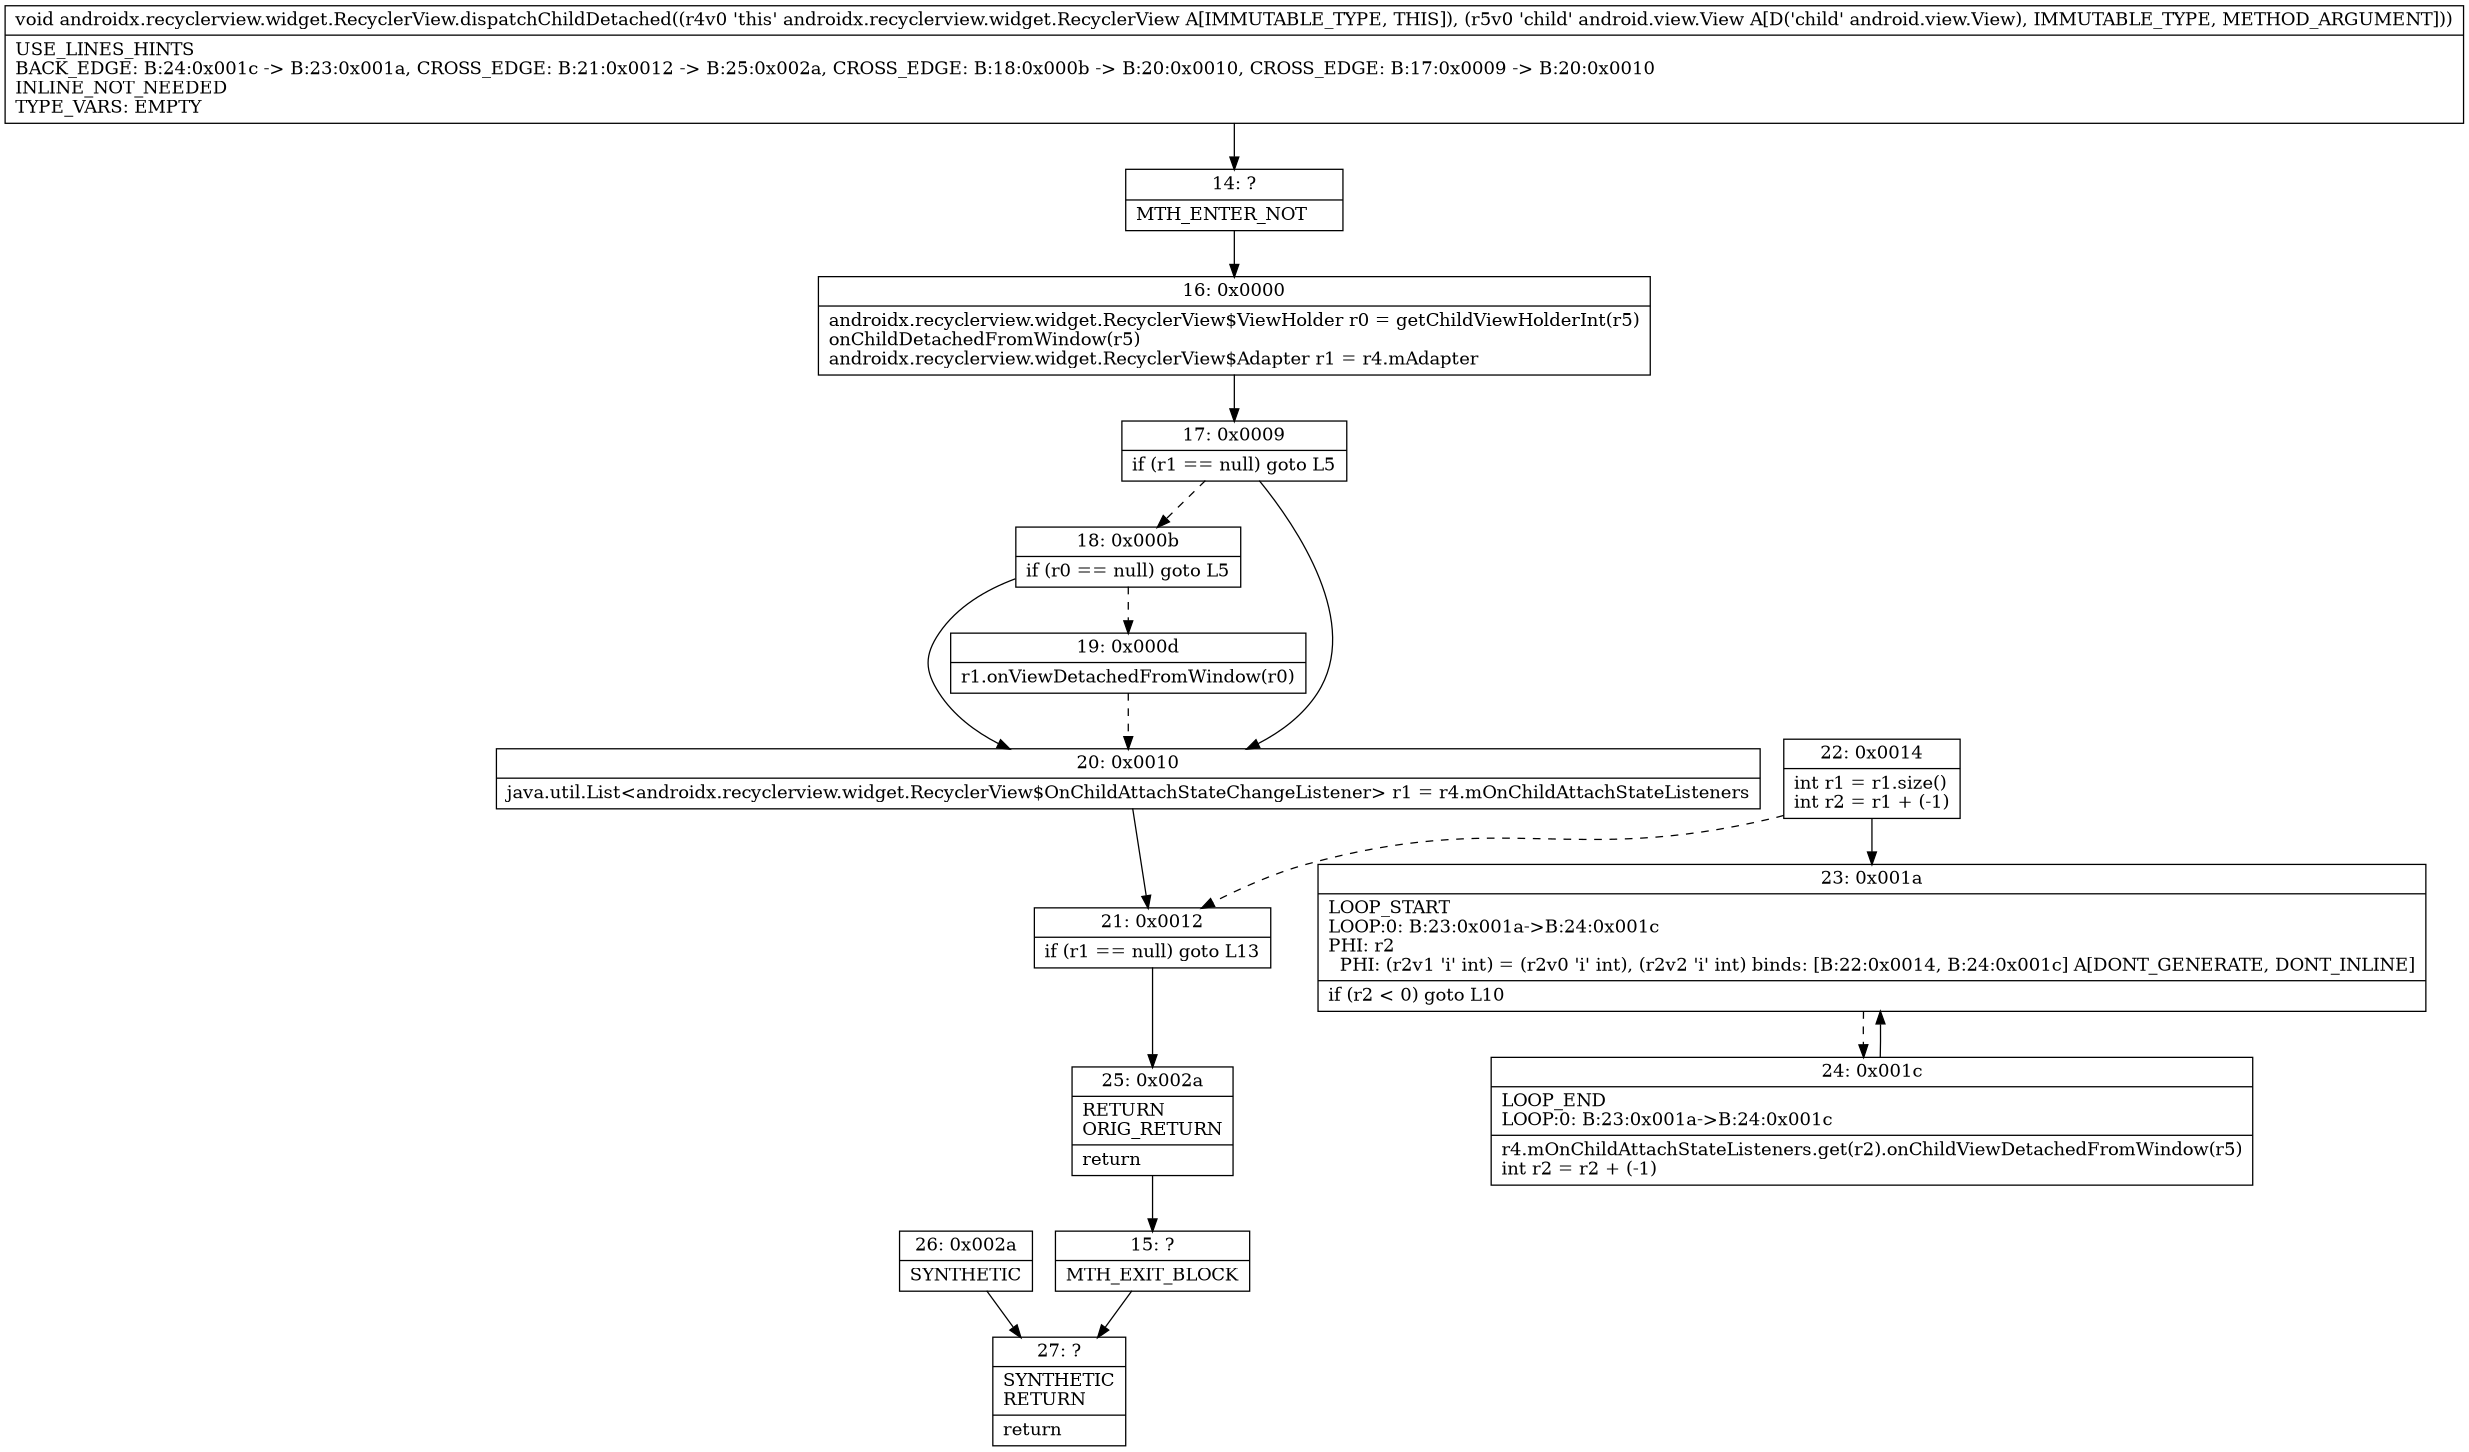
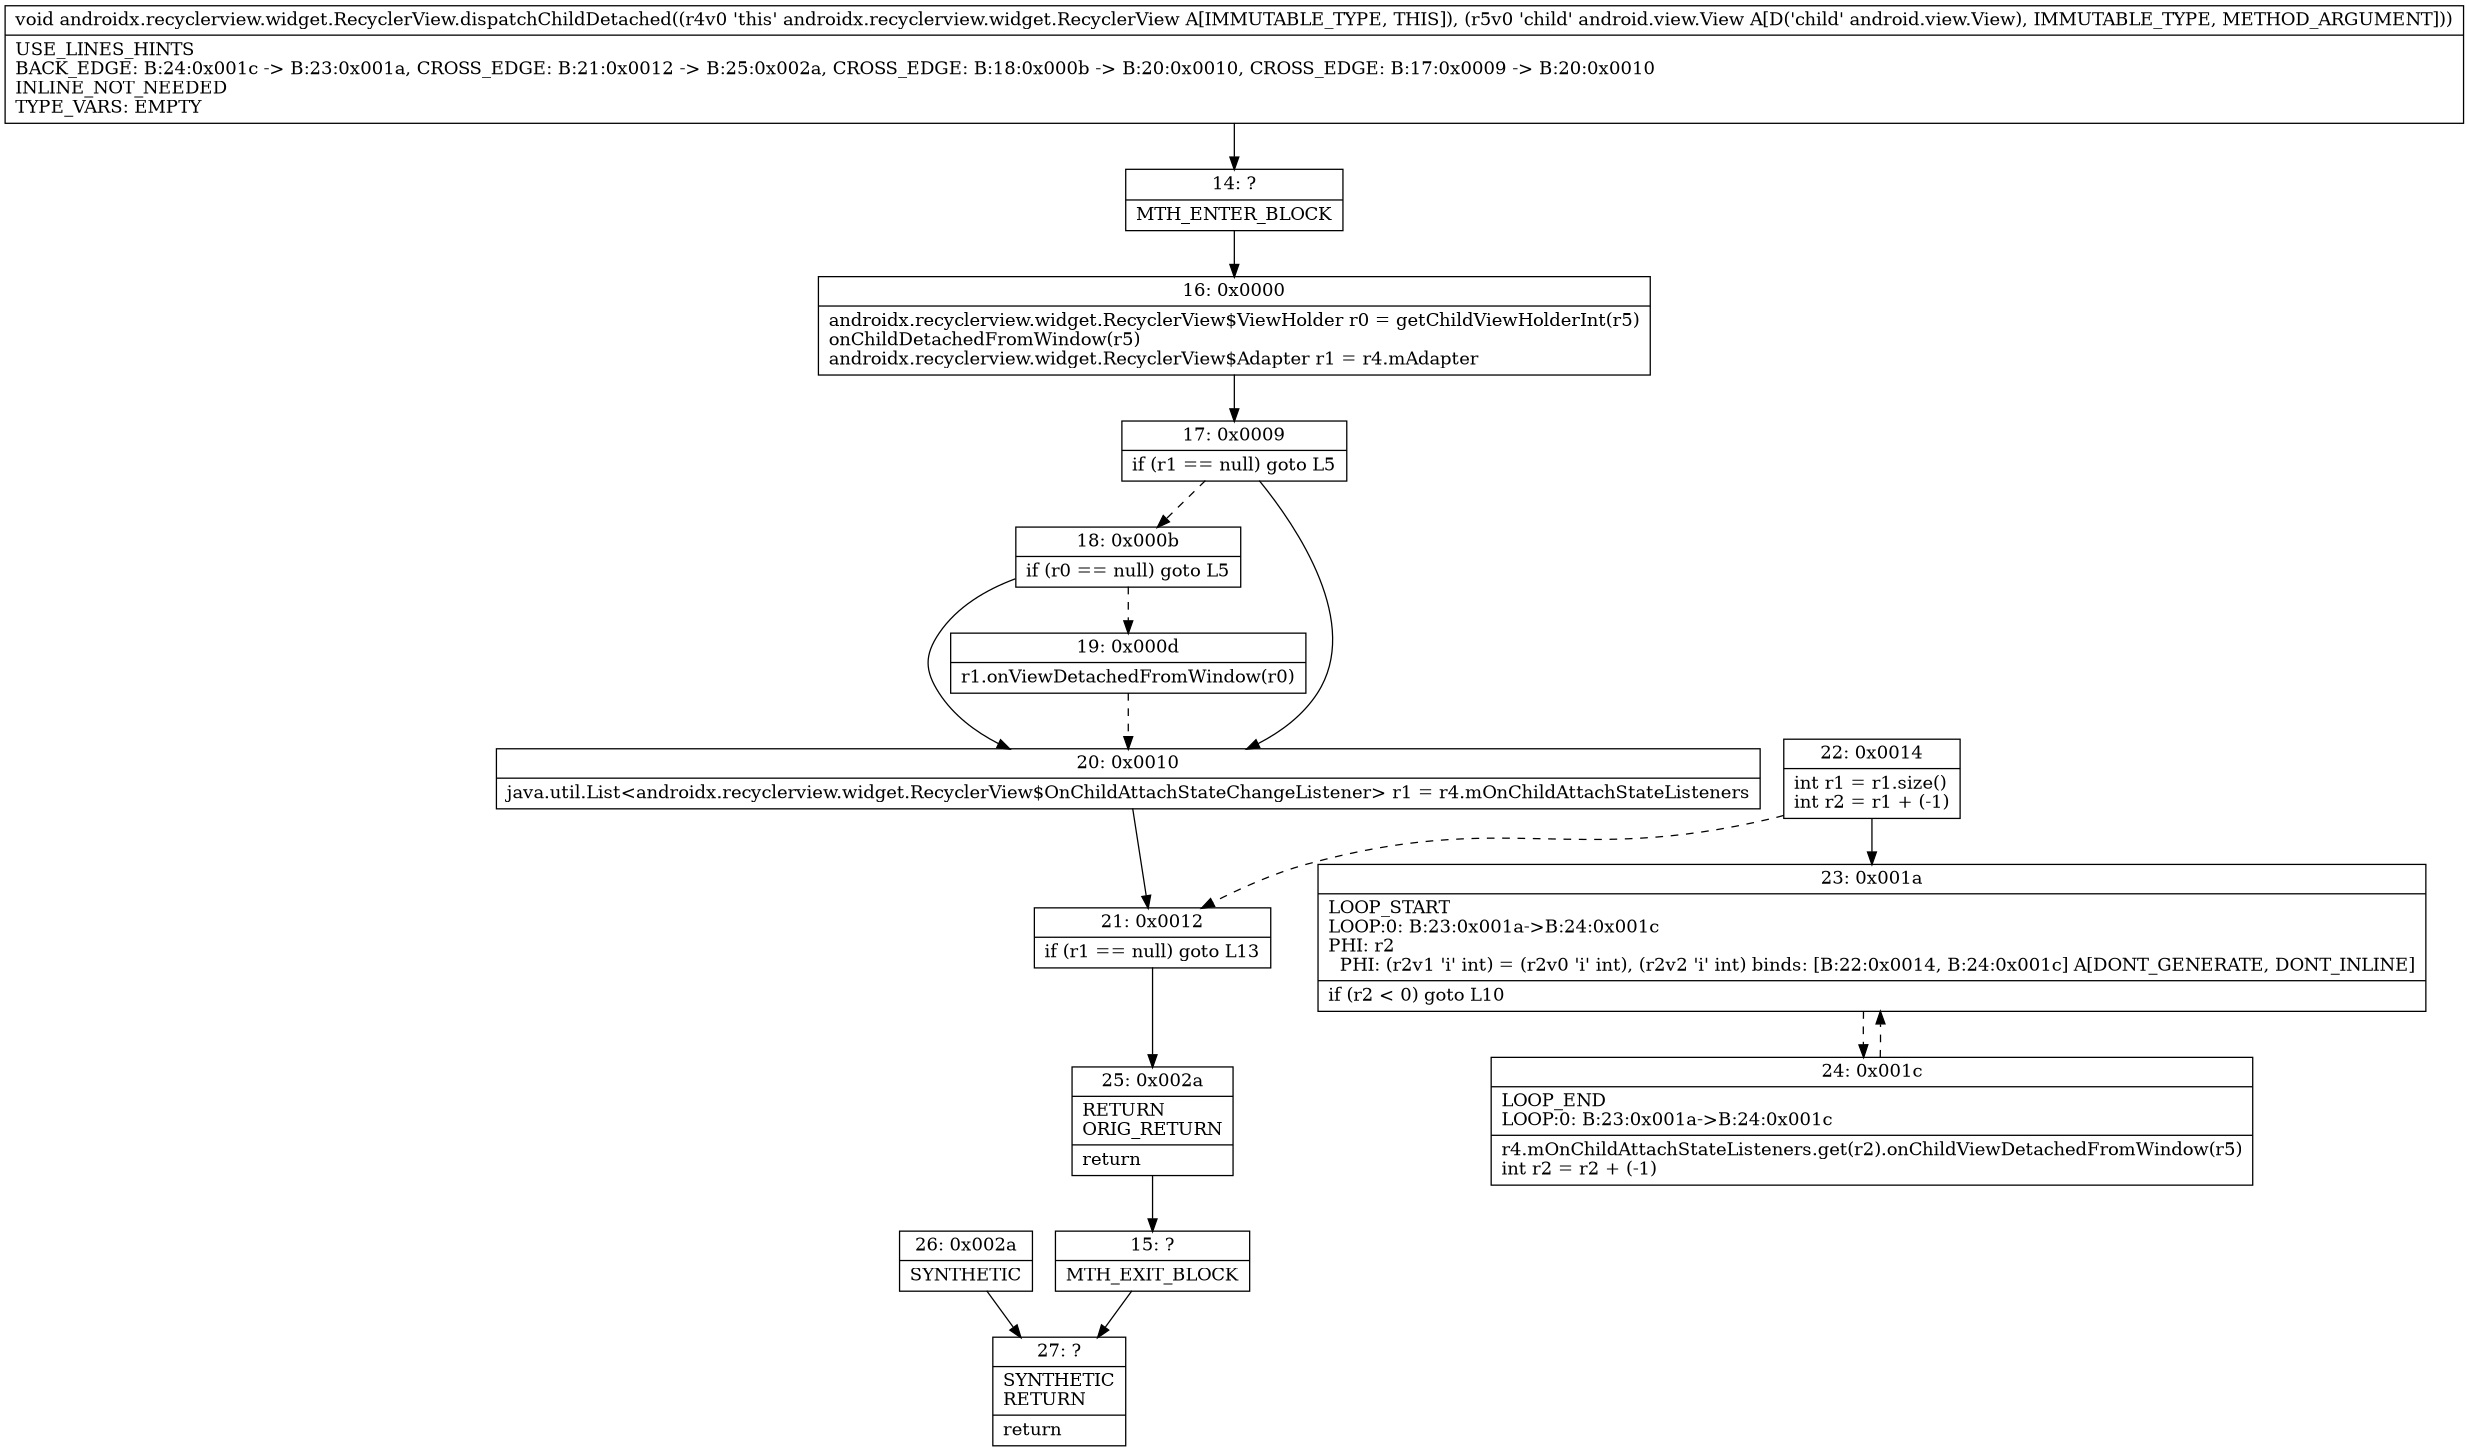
  digraph {
    node [shape=record]
-   n1 [label="{14\:\ ?|MTH_ENTER_NOT\l}"]
+   n1 [label="{14\:\ ?|MTH_ENTER_BLOCK\l}"]
    n2 [label="{16\:\ 0x0000|androidx.recyclerview.widget.RecyclerView$ViewHolder r0 = getChildViewHolderInt(r5)\lonChildDetachedFromWindow(r5)\landroidx.recyclerview.widget.RecyclerView$Adapter r1 = r4.mAdapter\l}"]
    n3 [label="{17\:\ 0x0009|if (r1 == null) goto L5\l}"]
    n4 [label="{18\:\ 0x000b|if (r0 == null) goto L5\l}"]
    n5 [label="{20\:\ 0x0010|java.util.List\<androidx.recyclerview.widget.RecyclerView$OnChildAttachStateChangeListener\> r1 = r4.mOnChildAttachStateListeners\l}"]
    n6 [label="{19\:\ 0x000d|r1.onViewDetachedFromWindow(r0)\l}"]
    n7 [label="{21\:\ 0x0012|if (r1 == null) goto L13\l}"]
    n8 [label="{25\:\ 0x002a|RETURN\lORIG_RETURN\l|return\l}"]
    n9 [label="{22\:\ 0x0014|int r1 = r1.size()\lint r2 = r1 + (\-1)\l}"]
    n10 [label="{23\:\ 0x001a|LOOP_START\lLOOP:0: B:23:0x001a\-\>B:24:0x001c\lPHI: r2 \l  PHI: (r2v1 'i' int) = (r2v0 'i' int), (r2v2 'i' int) binds: [B:22:0x0014, B:24:0x001c] A[DONT_GENERATE, DONT_INLINE]\l|if (r2 \< 0) goto L10\l}"]
    n11 [label="{15\:\ ?|MTH_EXIT_BLOCK\l}"]
    n12 [label="{24\:\ 0x001c|LOOP_END\lLOOP:0: B:23:0x001a\-\>B:24:0x001c\l|r4.mOnChildAttachStateListeners.get(r2).onChildViewDetachedFromWindow(r5)\lint r2 = r2 + (\-1)\l}"]
    n13 [label="{26\:\ 0x002a|SYNTHETIC\l}"]
    n14 [label="{27\:\ ?|SYNTHETIC\lRETURN\l|return\l}"]
    n15 [label="{void androidx.recyclerview.widget.RecyclerView.dispatchChildDetached((r4v0 'this' androidx.recyclerview.widget.RecyclerView A[IMMUTABLE_TYPE, THIS]), (r5v0 'child' android.view.View A[D('child' android.view.View), IMMUTABLE_TYPE, METHOD_ARGUMENT]))  | USE_LINES_HINTS\lBACK_EDGE: B:24:0x001c \-\> B:23:0x001a, CROSS_EDGE: B:21:0x0012 \-\> B:25:0x002a, CROSS_EDGE: B:18:0x000b \-\> B:20:0x0010, CROSS_EDGE: B:17:0x0009 \-\> B:20:0x0010\lINLINE_NOT_NEEDED\lTYPE_VARS: EMPTY\l}"]
    n1 -> n2
    n2 -> n3
    n3 -> n4 [style=dashed]
    n3 -> n5
    n4 -> n5
    n4 -> n6 [style=dashed]
    n5 -> n7
    n6 -> n5 [style=dashed]
    n7 -> n8
    n8 -> n11
    n9 -> n7 [style=dashed]
    n9 -> n10
    n10 -> n12 [style=dashed]
    n11 -> n14
-   n12 -> n10
+   n12 -> n10 [style=dashed]
    n13 -> n14
    n15 -> n1
  }
